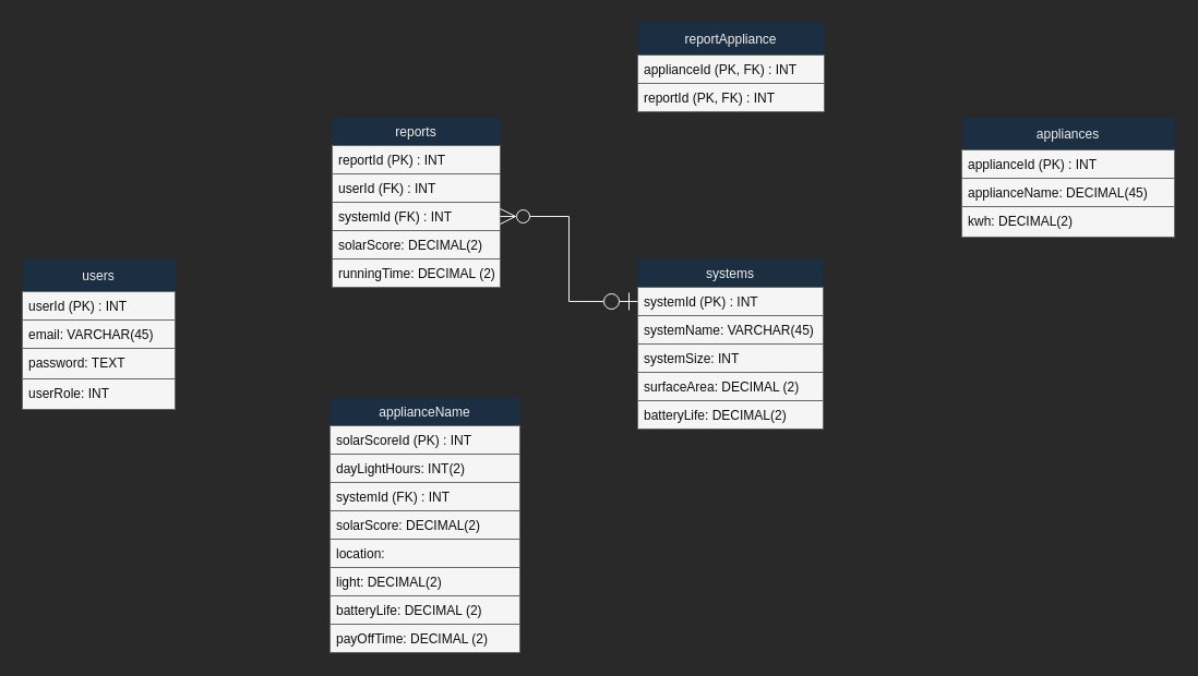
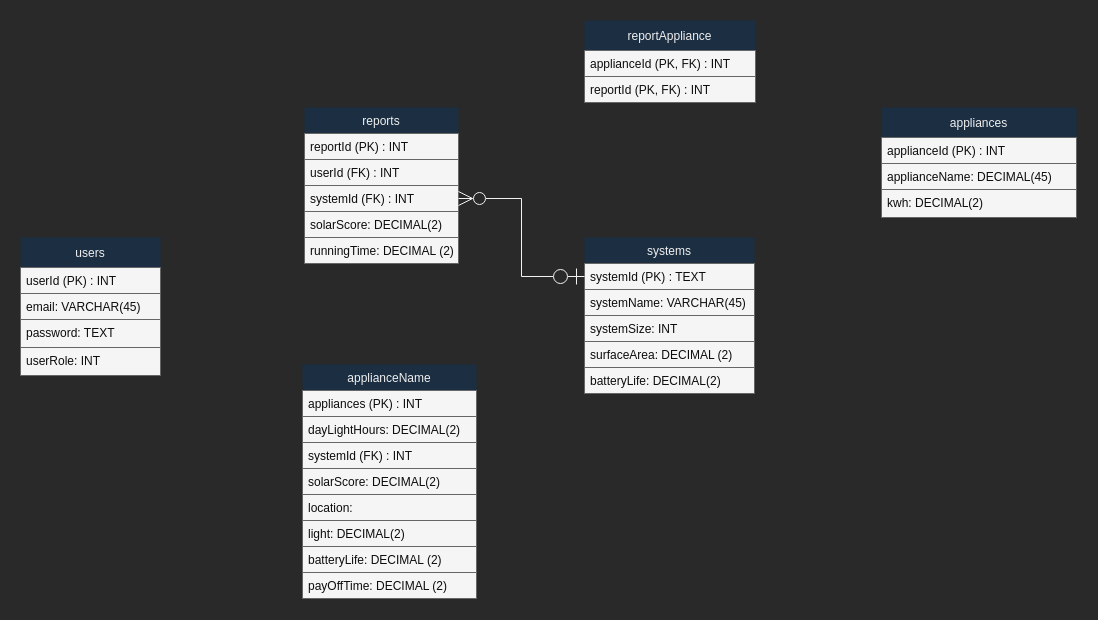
  <mxCell id="0" />
  <mxCell id="1" parent="0" />
  <mxCell id="2" value="users" style="swimlane;fontStyle=0;childLayout=stackLayout;horizontal=1;startSize=30;fillColor=#1B2E42;horizontalStack=0;resizeParent=1;resizeParentMax=0;resizeLast=0;collapsible=1;marginBottom=0;gradientColor=none;strokeColor=none;rounded=0;fontColor=#F0F0F0;" parent="1" vertex="1"><mxGeometry x="20" y="237" width="140" height="138" as="geometry"><mxRectangle x="118" y="364" width="64" height="30" as="alternateBounds" /></mxGeometry></mxCell>
  <mxCell id="3" value="userId (PK) : INT" style="text;strokeColor=#666666;fillColor=#f5f5f5;align=left;verticalAlign=top;spacingLeft=4;spacingRight=4;overflow=hidden;rotatable=0;points=[[0,0.5],[1,0.5]];portConstraint=eastwest;gradientColor=none;fontColor=#0d0d0d;rounded=0;" parent="2" vertex="1"><mxGeometry y="30" width="140" height="26" as="geometry" /></mxCell>
  <mxCell id="4" value="email: VARCHAR(45)" style="text;strokeColor=#666666;fillColor=#f5f5f5;align=left;verticalAlign=top;spacingLeft=4;spacingRight=4;overflow=hidden;rotatable=0;points=[[0,0.5],[1,0.5]];portConstraint=eastwest;gradientColor=none;fontColor=#0d0d0d;rounded=0;" parent="2" vertex="1"><mxGeometry y="56" width="140" height="26" as="geometry" /></mxCell>
  <mxCell id="5" value="password: TEXT" style="text;strokeColor=#666666;fillColor=#f5f5f5;align=left;verticalAlign=top;spacingLeft=4;spacingRight=4;overflow=hidden;rotatable=0;points=[[0,0.5],[1,0.5]];portConstraint=eastwest;gradientColor=none;fontColor=#0d0d0d;rounded=0;" parent="2" vertex="1"><mxGeometry y="82" width="140" height="28" as="geometry" /></mxCell>
  <mxCell id="6" value="userRole: INT" style="text;strokeColor=#666666;fillColor=#f5f5f5;align=left;verticalAlign=top;spacingLeft=4;spacingRight=4;overflow=hidden;rotatable=0;points=[[0,0.5],[1,0.5]];portConstraint=eastwest;gradientColor=none;fontColor=#0d0d0d;rounded=0;" parent="2" vertex="1"><mxGeometry y="110" width="140" height="28" as="geometry" /></mxCell>
  <mxCell id="7" value="systems" style="swimlane;fontStyle=0;childLayout=stackLayout;horizontal=1;startSize=26;fillColor=#1B2E42;horizontalStack=0;resizeParent=1;resizeParentMax=0;resizeLast=0;collapsible=1;marginBottom=0;gradientColor=none;strokeColor=none;rounded=0;fontColor=#F0F0F0;" parent="1" vertex="1"><mxGeometry x="584" y="237" width="170" height="156" as="geometry" /></mxCell>
- <mxCell id="8" value="systemId (PK) : INT" style="text;strokeColor=#666666;fillColor=#f5f5f5;align=left;verticalAlign=top;spacingLeft=4;spacingRight=4;overflow=hidden;rotatable=0;points=[[0,0.5],[1,0.5]];portConstraint=eastwest;gradientColor=none;fontColor=#0d0d0d;rounded=0;" parent="7" vertex="1"><mxGeometry y="26" width="170" height="26" as="geometry" /></mxCell>
+ <mxCell id="8" value="systemId (PK) : TEXT" style="text;strokeColor=#666666;fillColor=#f5f5f5;align=left;verticalAlign=top;spacingLeft=4;spacingRight=4;overflow=hidden;rotatable=0;points=[[0,0.5],[1,0.5]];portConstraint=eastwest;gradientColor=none;fontColor=#0d0d0d;rounded=0;" parent="7" vertex="1"><mxGeometry y="26" width="170" height="26" as="geometry" /></mxCell>
  <mxCell id="9" value="systemName: VARCHAR(45)" style="text;strokeColor=#666666;fillColor=#f5f5f5;align=left;verticalAlign=top;spacingLeft=4;spacingRight=4;overflow=hidden;rotatable=0;points=[[0,0.5],[1,0.5]];portConstraint=eastwest;gradientColor=none;fontColor=#0d0d0d;rounded=0;" parent="7" vertex="1"><mxGeometry y="52" width="170" height="26" as="geometry" /></mxCell>
  <mxCell id="10" value="systemSize: INT" style="text;strokeColor=#666666;fillColor=#f5f5f5;align=left;verticalAlign=top;spacingLeft=4;spacingRight=4;overflow=hidden;rotatable=0;points=[[0,0.5],[1,0.5]];portConstraint=eastwest;gradientColor=none;fontColor=#0d0d0d;rounded=0;" parent="7" vertex="1"><mxGeometry y="78" width="170" height="26" as="geometry" /></mxCell>
  <mxCell id="11" value="surfaceArea: DECIMAL (2)" style="text;strokeColor=#666666;fillColor=#f5f5f5;align=left;verticalAlign=top;spacingLeft=4;spacingRight=4;overflow=hidden;rotatable=0;points=[[0,0.5],[1,0.5]];portConstraint=eastwest;gradientColor=none;fontColor=#0d0d0d;rounded=0;" parent="7" vertex="1"><mxGeometry y="104" width="170" height="26" as="geometry" /></mxCell>
  <mxCell id="12" value="batteryLife: DECIMAL(2)" style="text;strokeColor=#666666;fillColor=#f5f5f5;align=left;verticalAlign=top;spacingLeft=4;spacingRight=4;overflow=hidden;rotatable=0;points=[[0,0.5],[1,0.5]];portConstraint=eastwest;gradientColor=none;fontColor=#0d0d0d;rounded=0;" parent="7" vertex="1"><mxGeometry y="130" width="170" height="26" as="geometry" /></mxCell>
  <mxCell id="13" value="reports" style="swimlane;fontStyle=0;childLayout=stackLayout;horizontal=1;startSize=26;fillColor=#1B2E42;horizontalStack=0;resizeParent=1;resizeParentMax=0;resizeLast=0;collapsible=1;marginBottom=0;gradientColor=none;strokeColor=none;rounded=0;fontColor=#F0F0F0;" parent="1" vertex="1"><mxGeometry x="304" y="107" width="154" height="156" as="geometry" /></mxCell>
  <mxCell id="14" value="reportId (PK) : INT" style="text;strokeColor=#666666;fillColor=#f5f5f5;align=left;verticalAlign=top;spacingLeft=4;spacingRight=4;overflow=hidden;rotatable=0;points=[[0,0.5],[1,0.5]];portConstraint=eastwest;gradientColor=none;fontColor=#0d0d0d;rounded=0;" parent="13" vertex="1"><mxGeometry y="26" width="154" height="26" as="geometry" /></mxCell>
  <mxCell id="15" value="userId (FK) : INT" style="text;strokeColor=#666666;fillColor=#f5f5f5;align=left;verticalAlign=top;spacingLeft=4;spacingRight=4;overflow=hidden;rotatable=0;points=[[0,0.5],[1,0.5]];portConstraint=eastwest;gradientColor=none;fontColor=#0d0d0d;rounded=0;" parent="13" vertex="1"><mxGeometry y="52" width="154" height="26" as="geometry" /></mxCell>
  <mxCell id="16" value="systemId (FK) : INT" style="text;strokeColor=#666666;fillColor=#f5f5f5;align=left;verticalAlign=top;spacingLeft=4;spacingRight=4;overflow=hidden;rotatable=0;points=[[0,0.5],[1,0.5]];portConstraint=eastwest;gradientColor=none;fontColor=#0d0d0d;rounded=0;" parent="13" vertex="1"><mxGeometry y="78" width="154" height="26" as="geometry" /></mxCell>
  <mxCell id="17" value="solarScore: DECIMAL(2)" style="text;strokeColor=#666666;fillColor=#f5f5f5;align=left;verticalAlign=top;spacingLeft=4;spacingRight=4;overflow=hidden;rotatable=0;points=[[0,0.5],[1,0.5]];portConstraint=eastwest;gradientColor=none;fontColor=#0d0d0d;rounded=0;" parent="13" vertex="1"><mxGeometry y="104" width="154" height="26" as="geometry" /></mxCell>
  <mxCell id="18" value="runningTime: DECIMAL (2)" style="text;strokeColor=#666666;fillColor=#f5f5f5;align=left;verticalAlign=top;spacingLeft=4;spacingRight=4;overflow=hidden;rotatable=0;points=[[0,0.5],[1,0.5]];portConstraint=eastwest;gradientColor=none;fontColor=#0d0d0d;rounded=0;" parent="13" vertex="1"><mxGeometry y="130" width="154" height="26" as="geometry" /></mxCell>
  <mxCell id="19" value="1" style="endArrow=ERzeroToMany;html=1;endSize=12;startArrow=ERzeroToOne;startSize=14;startFill=0;edgeStyle=orthogonalEdgeStyle;align=left;verticalAlign=bottom;fillColor=#f5f5f5;gradientColor=#b3b3b3;strokeColor=#f2f2f2;fontColor=#f5f4f4;labelBackgroundColor=none;rounded=0;endFill=0;metaEdit=0;" parent="1" source="8" target="16" edge="1"><mxGeometry x="-1" y="30" relative="1" as="geometry"><mxPoint x="204" y="334" as="sourcePoint" /><mxPoint x="314" y="182" as="targetPoint" /><mxPoint x="6" y="-1" as="offset" /></mxGeometry></mxCell>
  <mxCell id="20" value="appliances" style="swimlane;fontStyle=0;childLayout=stackLayout;horizontal=1;startSize=30;fillColor=#1B2E42;horizontalStack=0;resizeParent=1;resizeParentMax=0;resizeLast=0;collapsible=1;marginBottom=0;gradientColor=none;strokeColor=none;rounded=0;fontColor=#F0F0F0;" vertex="1" parent="1"><mxGeometry x="881" y="107" width="195" height="110" as="geometry"><mxRectangle x="118" y="364" width="64" height="30" as="alternateBounds" /></mxGeometry></mxCell>
  <mxCell id="21" value="applianceId (PK) : INT" style="text;strokeColor=#666666;fillColor=#f5f5f5;align=left;verticalAlign=top;spacingLeft=4;spacingRight=4;overflow=hidden;rotatable=0;points=[[0,0.5],[1,0.5]];portConstraint=eastwest;gradientColor=none;fontColor=#0d0d0d;rounded=0;" vertex="1" parent="20"><mxGeometry y="30" width="195" height="26" as="geometry" /></mxCell>
  <mxCell id="22" value="applianceName: DECIMAL(45)" style="text;strokeColor=#666666;fillColor=#f5f5f5;align=left;verticalAlign=top;spacingLeft=4;spacingRight=4;overflow=hidden;rotatable=0;points=[[0,0.5],[1,0.5]];portConstraint=eastwest;gradientColor=none;fontColor=#0d0d0d;rounded=0;" vertex="1" parent="20"><mxGeometry y="56" width="195" height="26" as="geometry" /></mxCell>
  <mxCell id="23" value="kwh: DECIMAL(2)" style="text;strokeColor=#666666;fillColor=#f5f5f5;align=left;verticalAlign=top;spacingLeft=4;spacingRight=4;overflow=hidden;rotatable=0;points=[[0,0.5],[1,0.5]];portConstraint=eastwest;gradientColor=none;fontColor=#0d0d0d;rounded=0;" vertex="1" parent="20"><mxGeometry y="82" width="195" height="28" as="geometry" /></mxCell>
  <mxCell id="24" value="reportAppliance" style="swimlane;fontStyle=0;childLayout=stackLayout;horizontal=1;startSize=30;fillColor=#1B2E42;horizontalStack=0;resizeParent=1;resizeParentMax=0;resizeLast=0;collapsible=1;marginBottom=0;gradientColor=none;strokeColor=none;rounded=0;fontColor=#F0F0F0;" vertex="1" parent="1"><mxGeometry x="584" y="20" width="171" height="82" as="geometry"><mxRectangle x="118" y="364" width="64" height="30" as="alternateBounds" /></mxGeometry></mxCell>
  <mxCell id="25" value="applianceId (PK, FK) : INT" style="text;strokeColor=#666666;fillColor=#f5f5f5;align=left;verticalAlign=top;spacingLeft=4;spacingRight=4;overflow=hidden;rotatable=0;points=[[0,0.5],[1,0.5]];portConstraint=eastwest;gradientColor=none;fontColor=#0d0d0d;rounded=0;" vertex="1" parent="24"><mxGeometry y="30" width="171" height="26" as="geometry" /></mxCell>
  <mxCell id="26" value="reportId (PK, FK) : INT" style="text;strokeColor=#666666;fillColor=#f5f5f5;align=left;verticalAlign=top;spacingLeft=4;spacingRight=4;overflow=hidden;rotatable=0;points=[[0,0.5],[1,0.5]];portConstraint=eastwest;gradientColor=none;fontColor=#0d0d0d;rounded=0;" vertex="1" parent="24"><mxGeometry y="56" width="171" height="26" as="geometry" /></mxCell>
  <mxCell id="27" value="applianceName" style="swimlane;fontStyle=0;childLayout=stackLayout;horizontal=1;startSize=26;fillColor=#1B2E42;horizontalStack=0;resizeParent=1;resizeParentMax=0;resizeLast=0;collapsible=1;marginBottom=0;gradientColor=none;strokeColor=none;rounded=0;fontColor=#F0F0F0;" vertex="1" parent="1"><mxGeometry x="302" y="364" width="174" height="234" as="geometry" /></mxCell>
- <mxCell id="28" value="solarScoreId (PK) : INT" style="text;strokeColor=#666666;fillColor=#f5f5f5;align=left;verticalAlign=top;spacingLeft=4;spacingRight=4;overflow=hidden;rotatable=0;points=[[0,0.5],[1,0.5]];portConstraint=eastwest;gradientColor=none;fontColor=#0d0d0d;rounded=0;" vertex="1" parent="27"><mxGeometry y="26" width="174" height="26" as="geometry" /></mxCell>
- <mxCell id="29" value="dayLightHours: INT(2)" style="text;strokeColor=#666666;fillColor=#f5f5f5;align=left;verticalAlign=top;spacingLeft=4;spacingRight=4;overflow=hidden;rotatable=0;points=[[0,0.5],[1,0.5]];portConstraint=eastwest;gradientColor=none;fontColor=#0d0d0d;rounded=0;" vertex="1" parent="27"><mxGeometry y="52" width="174" height="26" as="geometry" /></mxCell>
+ <mxCell id="28" value="appliances (PK) : INT" style="text;strokeColor=#666666;fillColor=#f5f5f5;align=left;verticalAlign=top;spacingLeft=4;spacingRight=4;overflow=hidden;rotatable=0;points=[[0,0.5],[1,0.5]];portConstraint=eastwest;gradientColor=none;fontColor=#0d0d0d;rounded=0;" vertex="1" parent="27"><mxGeometry y="26" width="174" height="26" as="geometry" /></mxCell>
+ <mxCell id="29" value="dayLightHours: DECIMAL(2)" style="text;strokeColor=#666666;fillColor=#f5f5f5;align=left;verticalAlign=top;spacingLeft=4;spacingRight=4;overflow=hidden;rotatable=0;points=[[0,0.5],[1,0.5]];portConstraint=eastwest;gradientColor=none;fontColor=#0d0d0d;rounded=0;" vertex="1" parent="27"><mxGeometry y="52" width="174" height="26" as="geometry" /></mxCell>
  <mxCell id="30" value="systemId (FK) : INT" style="text;strokeColor=#666666;fillColor=#f5f5f5;align=left;verticalAlign=top;spacingLeft=4;spacingRight=4;overflow=hidden;rotatable=0;points=[[0,0.5],[1,0.5]];portConstraint=eastwest;gradientColor=none;fontColor=#0d0d0d;rounded=0;" vertex="1" parent="27"><mxGeometry y="78" width="174" height="26" as="geometry" /></mxCell>
  <mxCell id="31" value="solarScore: DECIMAL(2)" style="text;strokeColor=#666666;fillColor=#f5f5f5;align=left;verticalAlign=top;spacingLeft=4;spacingRight=4;overflow=hidden;rotatable=0;points=[[0,0.5],[1,0.5]];portConstraint=eastwest;gradientColor=none;fontColor=#0d0d0d;rounded=0;" vertex="1" parent="27"><mxGeometry y="104" width="174" height="26" as="geometry" /></mxCell>
  <mxCell id="32" value="location:" style="text;strokeColor=#666666;fillColor=#f5f5f5;align=left;verticalAlign=top;spacingLeft=4;spacingRight=4;overflow=hidden;rotatable=0;points=[[0,0.5],[1,0.5]];portConstraint=eastwest;gradientColor=none;fontColor=#0d0d0d;rounded=0;" vertex="1" parent="27"><mxGeometry y="130" width="174" height="26" as="geometry" /></mxCell>
  <mxCell id="33" value="light: DECIMAL(2)" style="text;strokeColor=#666666;fillColor=#f5f5f5;align=left;verticalAlign=top;spacingLeft=4;spacingRight=4;overflow=hidden;rotatable=0;points=[[0,0.5],[1,0.5]];portConstraint=eastwest;gradientColor=none;fontColor=#0d0d0d;rounded=0;" vertex="1" parent="27"><mxGeometry y="156" width="174" height="26" as="geometry" /></mxCell>
  <mxCell id="34" value="batteryLife: DECIMAL (2)" style="text;strokeColor=#666666;fillColor=#f5f5f5;align=left;verticalAlign=top;spacingLeft=4;spacingRight=4;overflow=hidden;rotatable=0;points=[[0,0.5],[1,0.5]];portConstraint=eastwest;gradientColor=none;fontColor=#0d0d0d;rounded=0;" vertex="1" parent="27"><mxGeometry y="182" width="174" height="26" as="geometry" /></mxCell>
  <mxCell id="35" value="payOffTime: DECIMAL (2)" style="text;strokeColor=#666666;fillColor=#f5f5f5;align=left;verticalAlign=top;spacingLeft=4;spacingRight=4;overflow=hidden;rotatable=0;points=[[0,0.5],[1,0.5]];portConstraint=eastwest;gradientColor=none;fontColor=#0d0d0d;rounded=0;" vertex="1" parent="27"><mxGeometry y="208" width="174" height="26" as="geometry" /></mxCell>
